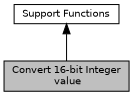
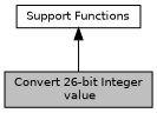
  digraph {
    rankdir=TB
    node [color=black fontname=Helvetica fontsize=10 shape=record style=filled]
-   n1 [fillcolor=grey75 fontcolor=black height=0.2 label="Convert 16-bit Integer\l value" width=0.4]
+   n1 [fillcolor=grey75 fontcolor=black height=0.2 label="Convert 26-bit Integer\l value" width=0.4]
    n2 [fillcolor=white height=0.2 label="Support Functions" width=0.4]
    n2 -> n1 [dir=back fontname=Helvetica fontsize=10 labelfontname=Helvetica labelfontsize=10 shape=plaintext style=solid]
  }
